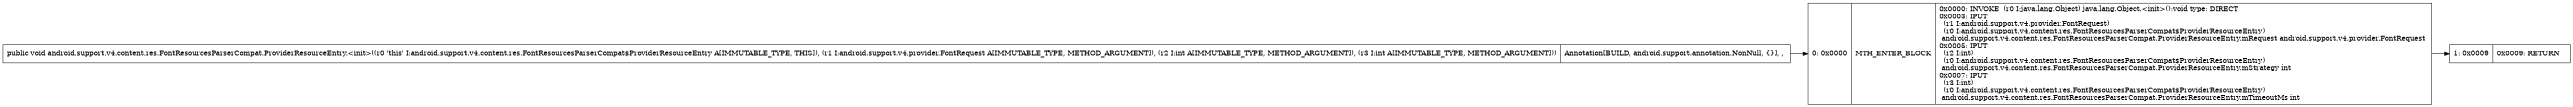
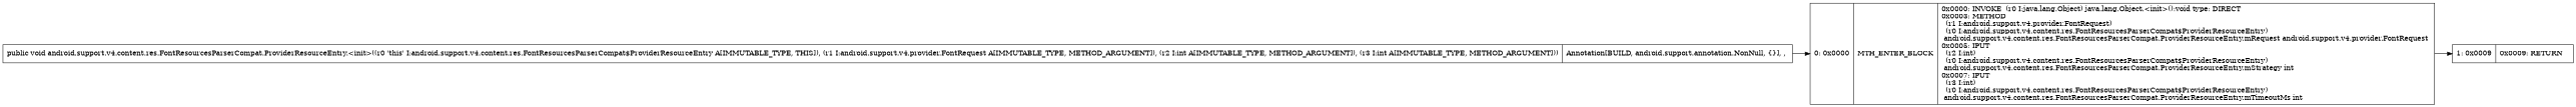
  digraph {
    rankdir=LR
    node [shape=record]
-   n1 [label="{0\:\ 0x0000|MTH_ENTER_BLOCK\l|0x0000: INVOKE  (r0 I:java.lang.Object) java.lang.Object.\<init\>():void type: DIRECT \l0x0003: IPUT  \l  (r1 I:android.support.v4.provider.FontRequest)\l  (r0 I:android.support.v4.content.res.FontResourcesParserCompat$ProviderResourceEntry)\l android.support.v4.content.res.FontResourcesParserCompat.ProviderResourceEntry.mRequest android.support.v4.provider.FontRequest \l0x0005: IPUT  \l  (r2 I:int)\l  (r0 I:android.support.v4.content.res.FontResourcesParserCompat$ProviderResourceEntry)\l android.support.v4.content.res.FontResourcesParserCompat.ProviderResourceEntry.mStrategy int \l0x0007: IPUT  \l  (r3 I:int)\l  (r0 I:android.support.v4.content.res.FontResourcesParserCompat$ProviderResourceEntry)\l android.support.v4.content.res.FontResourcesParserCompat.ProviderResourceEntry.mTimeoutMs int \l}"]
+   n1 [label="{0\:\ 0x0000|MTH_ENTER_BLOCK\l|0x0000: INVOKE  (r0 I:java.lang.Object) java.lang.Object.\<init\>():void type: DIRECT \l0x0003: METHOD  \l  (r1 I:android.support.v4.provider.FontRequest)\l  (r0 I:android.support.v4.content.res.FontResourcesParserCompat$ProviderResourceEntry)\l android.support.v4.content.res.FontResourcesParserCompat.ProviderResourceEntry.mRequest android.support.v4.provider.FontRequest \l0x0005: IPUT  \l  (r2 I:int)\l  (r0 I:android.support.v4.content.res.FontResourcesParserCompat$ProviderResourceEntry)\l android.support.v4.content.res.FontResourcesParserCompat.ProviderResourceEntry.mStrategy int \l0x0007: IPUT  \l  (r3 I:int)\l  (r0 I:android.support.v4.content.res.FontResourcesParserCompat$ProviderResourceEntry)\l android.support.v4.content.res.FontResourcesParserCompat.ProviderResourceEntry.mTimeoutMs int \l}"]
    n2 [label="{1\:\ 0x0009|0x0009: RETURN   \l}"]
    n3 [label="{public void android.support.v4.content.res.FontResourcesParserCompat.ProviderResourceEntry.\<init\>((r0 'this' I:android.support.v4.content.res.FontResourcesParserCompat$ProviderResourceEntry A[IMMUTABLE_TYPE, THIS]), (r1 I:android.support.v4.provider.FontRequest A[IMMUTABLE_TYPE, METHOD_ARGUMENT]), (r2 I:int A[IMMUTABLE_TYPE, METHOD_ARGUMENT]), (r3 I:int A[IMMUTABLE_TYPE, METHOD_ARGUMENT]))  | Annotation[BUILD, android.support.annotation.NonNull, \{\}], , \l}"]
    n1 -> n2
    n3 -> n1
  }
